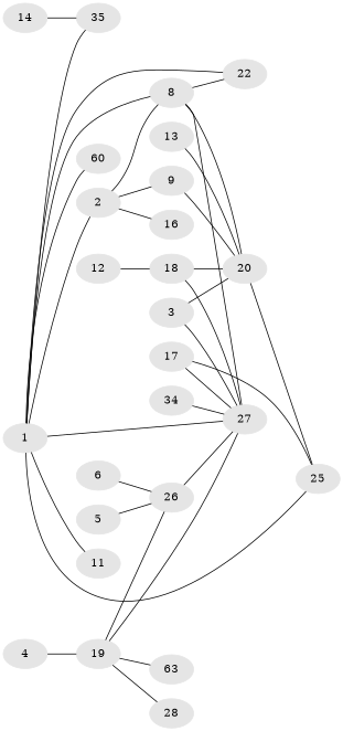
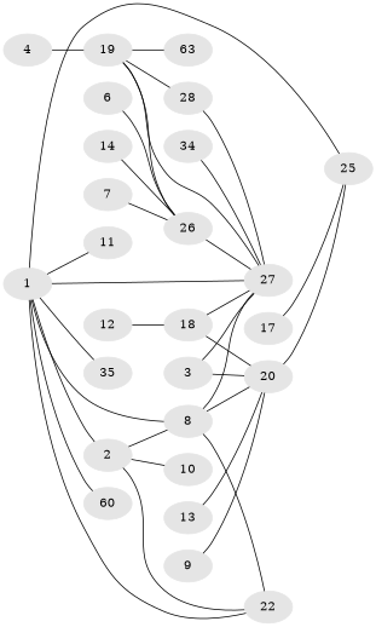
  graph {
    rankdir=LR
    node [color=gray90 style=filled]
    edge [weight=1.0]
    1
    2
    8
    11
    n5 [label=35]
    22
    25
    27
    n9 [label=60]
-   16
+   16 [label=10]
    3
    20
    4
    19
    26
    n16 [label=63]
    28
-   5
+   5 [label=7]
    6
    9
    18
    12
    13
    14
    17
    n26 [label=34]
    1 -- 2
    1 -- 8
    1 -- 11
    1 -- n5
    1 -- 22
    1 -- 25 [weight=2.0]
    1 -- 27 [weight=3.0]
    1 -- n9
    2 -- 8 [weight=2.0]
-   2 -- 9
+   2 -- 22
    2 -- 16
    8 -- 22
    8 -- 27
    8 -- 20
    3 -- 27
    3 -- 20 [weight=2.0]
    20 -- 25
    4 -- 19
    19 -- 27
    19 -- 26
    19 -- n16
    19 -- 28
    26 -- 27
    5 -- 26
    6 -- 26
    9 -- 20
    18 -- 27
    18 -- 20
    12 -- 18
    13 -- 20
-   14 -- n5
+   14 -- 26
    17 -- 25
-   17 -- 27
+   28 -- 27
    n26 -- 27
  }
